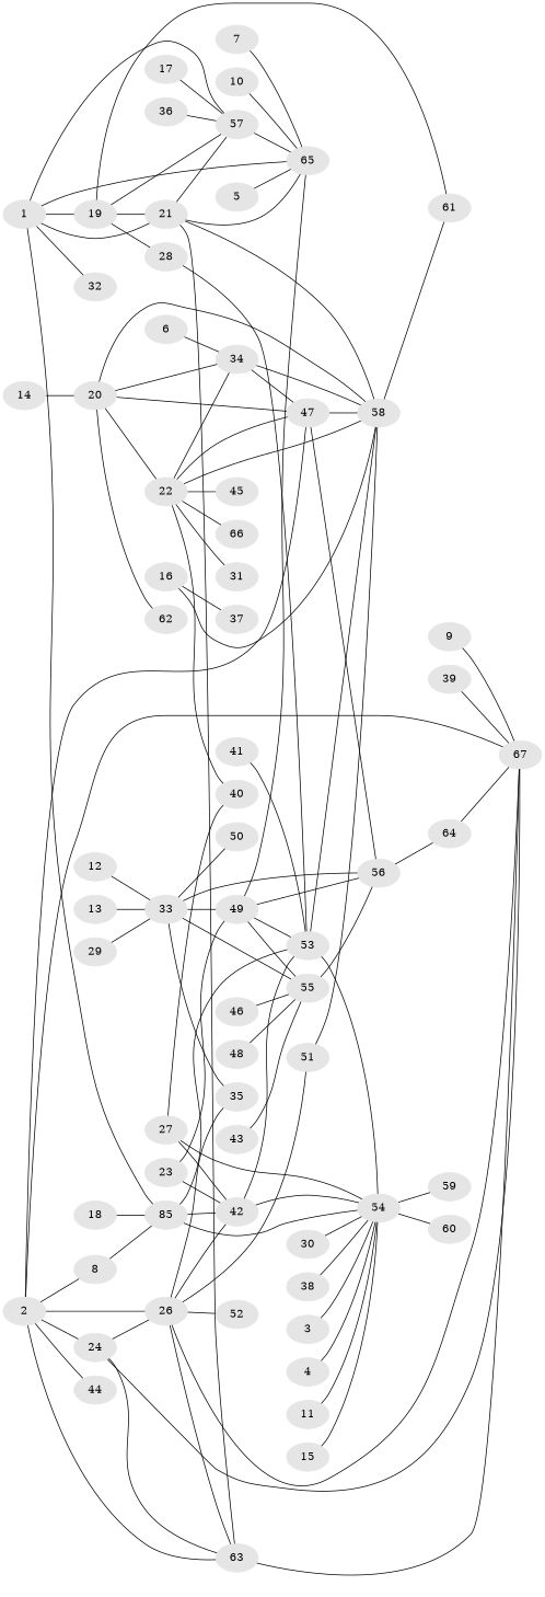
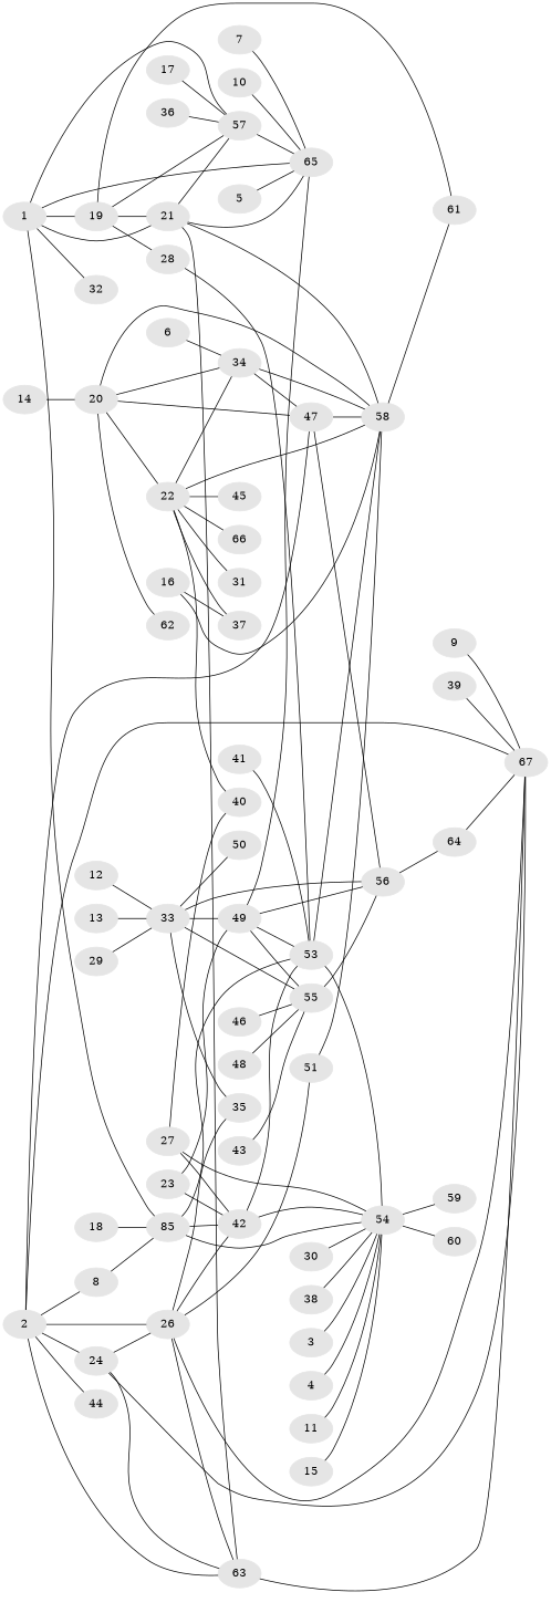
  graph {
    rankdir=LR
    node [color=gray90 style=filled]
    edge [weight=1.0]
    1
    19
    21
    n4 [label=85]
    32
    57
    65
    28
    61
    63
    58
    54
    42
    53
    2
    8
    24
    26
    44
    47
    67
    51
-   52
    35
    56
    3
    59
    60
    4
    5
    6
    34
    7
    9
    10
    11
    12
    33
    49
    50
    55
    13
    14
    20
    22
    62
    15
    16
    37
    17
    18
    31
    40
    45
    66
    23
    27
    29
    30
    64
    36
    38
    39
    41
    43
    46
    48
    1 -- 19 [weight=2.0]
    1 -- 21
    1 -- n4
    1 -- 32
    1 -- 57
    1 -- 65
    19 -- 21 [weight=2.0]
    19 -- 57 [weight=2.0]
    19 -- 28
    19 -- 61
    21 -- 57
    21 -- 65
    21 -- 63
    21 -- 58
    n4 -- 54 [weight=2.0]
    n4 -- 42
    n4 -- 53 [weight=2.0]
    57 -- 65
    28 -- 53
    63 -- 67
    58 -- 61
    54 -- 59
    54 -- 60
    42 -- 54 [weight=2.0]
    42 -- 53 [weight=2.0]
    53 -- 58
    53 -- 54 [weight=4.0]
    2 -- 63 [weight=2.0]
    2 -- 8
    2 -- 24 [weight=2.0]
    2 -- 26 [weight=2.0]
    2 -- 44
    2 -- 47
    2 -- 67 [weight=2.0]
    8 -- n4
    24 -- 63
    24 -- 26
    24 -- 67
    26 -- 63
    26 -- 42
    26 -- 67
    26 -- 51
-   26 -- 52
    26 -- 35
    47 -- 58 [weight=2.0]
    47 -- 56
    51 -- 58
    56 -- 64
    3 -- 54
    4 -- 54
    5 -- 65
    6 -- 34
    34 -- 58
    34 -- 47 [weight=2.0]
    7 -- 65
    9 -- 67
    10 -- 65
    11 -- 54
    12 -- 33
    33 -- 35
    33 -- 56 [weight=2.0]
    33 -- 49 [weight=4.0]
    33 -- 50
    33 -- 55 [weight=2.0]
    49 -- 65
    49 -- 53
    49 -- 56 [weight=2.0]
    49 -- 55 [weight=2.0]
    55 -- 56
    13 -- 33
    14 -- 20
    20 -- 58
    20 -- 47 [weight=2.0]
    20 -- 34
    20 -- 22
    20 -- 62
    22 -- 58
-   22 -- 47 [weight=2.0]
+   22 -- 37 [weight=2.0]
    22 -- 34
    22 -- 31
    22 -- 40
    22 -- 45
    22 -- 66
    15 -- 54
    16 -- 58
    16 -- 37
    17 -- 57
    18 -- n4
    23 -- 42
    23 -- 49
    27 -- 54
    27 -- 42
    27 -- 40
    29 -- 33
    30 -- 54
    64 -- 67
    36 -- 57
    38 -- 54
    39 -- 67
    41 -- 53
    43 -- 55
    46 -- 55
    48 -- 55
  }
